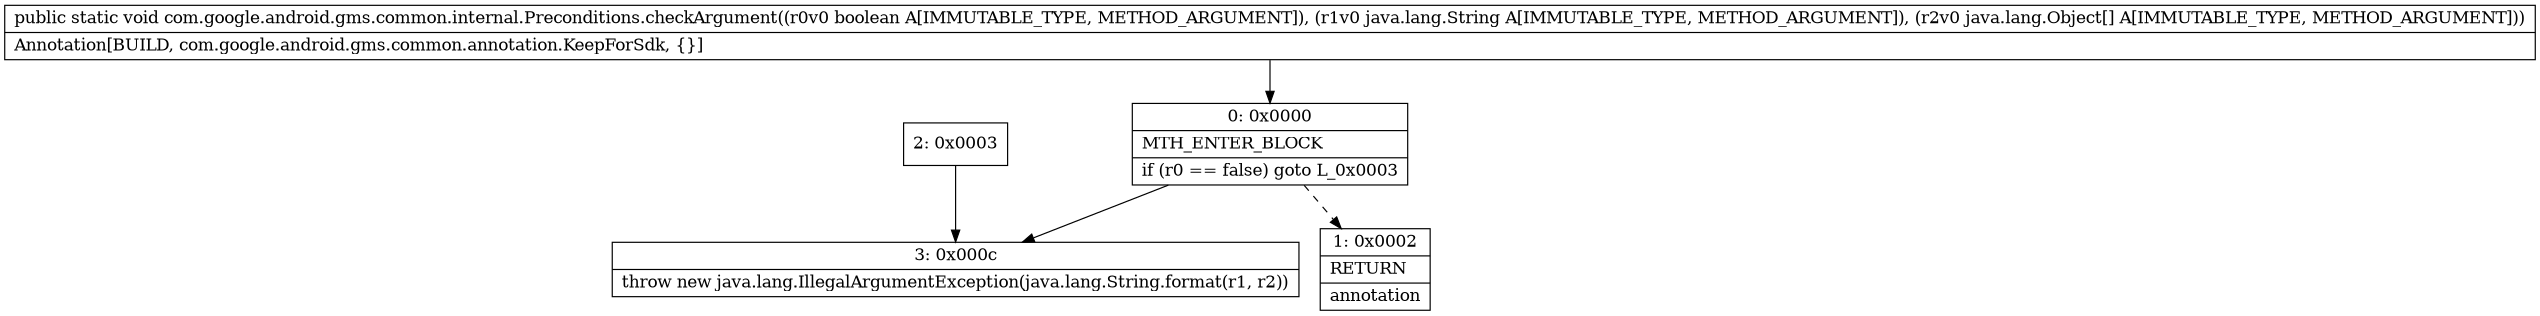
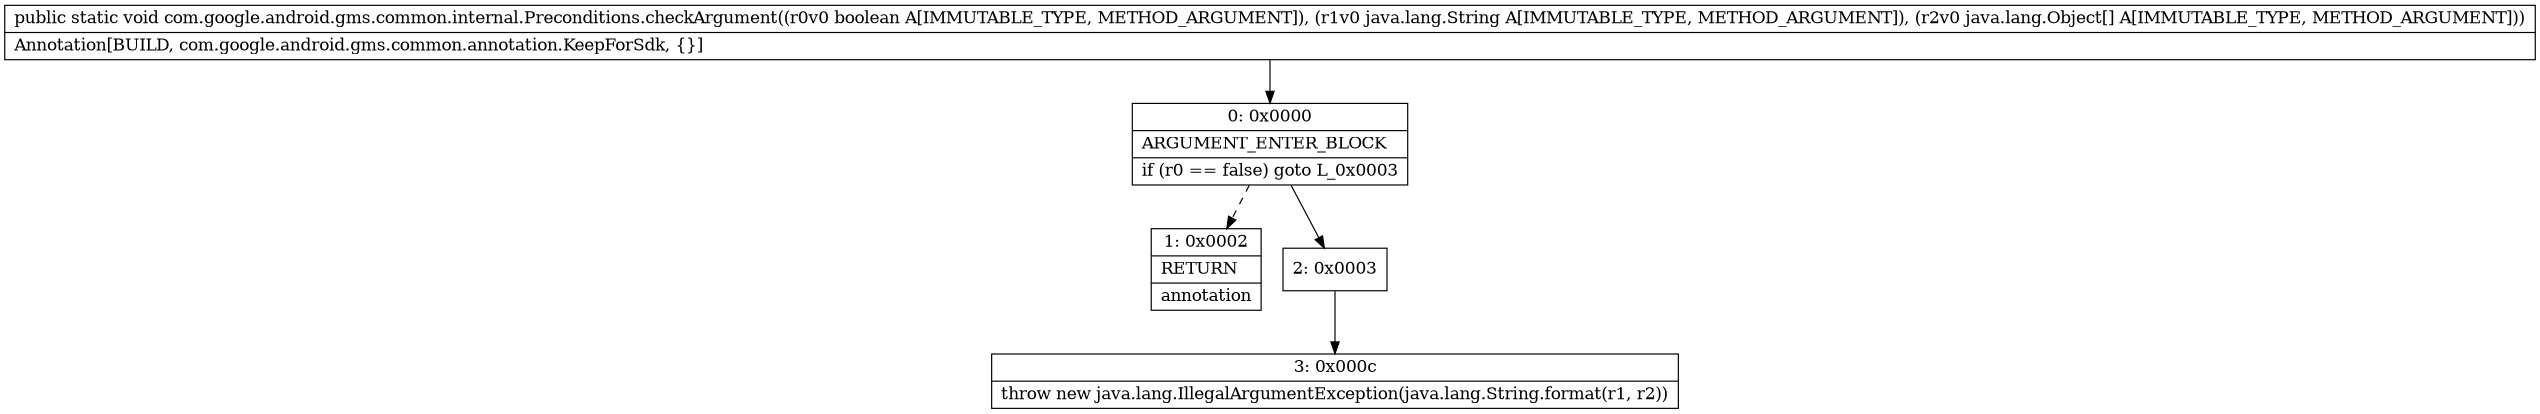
  digraph {
    node [shape=record]
-   n1 [label="{0\:\ 0x0000|MTH_ENTER_BLOCK\l|if (r0 == false) goto L_0x0003\l}"]
+   n1 [label="{0\:\ 0x0000|ARGUMENT_ENTER_BLOCK\l|if (r0 == false) goto L_0x0003\l}"]
    n2 [label="{1\:\ 0x0002|RETURN\l|annotation\l}"]
    n3 [label="{2\:\ 0x0003}"]
    n4 [label="{3\:\ 0x000c|throw new java.lang.IllegalArgumentException(java.lang.String.format(r1, r2))\l}"]
    n5 [label="{public static void com.google.android.gms.common.internal.Preconditions.checkArgument((r0v0 boolean A[IMMUTABLE_TYPE, METHOD_ARGUMENT]), (r1v0 java.lang.String A[IMMUTABLE_TYPE, METHOD_ARGUMENT]), (r2v0 java.lang.Object[] A[IMMUTABLE_TYPE, METHOD_ARGUMENT]))  | Annotation[BUILD, com.google.android.gms.common.annotation.KeepForSdk, \{\}]\l}"]
    n1 -> n2 [style=dashed]
-   n1 -> n4
+   n1 -> n3
    n3 -> n4
    n5 -> n1
  }
